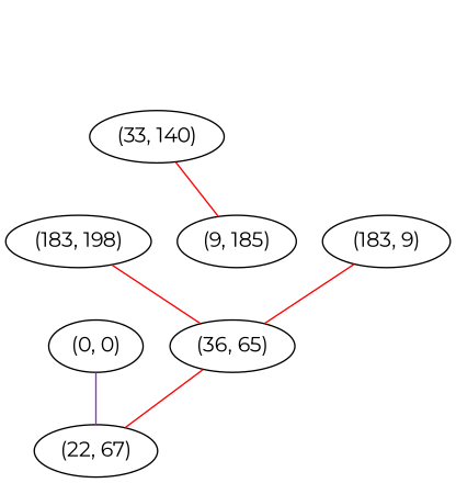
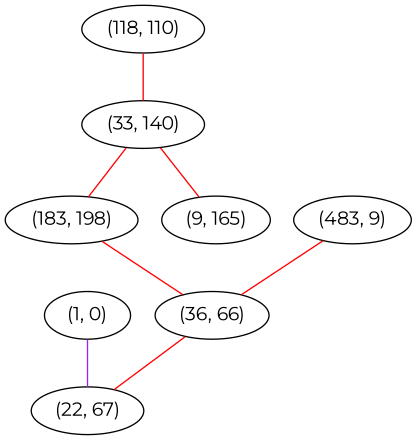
  graph {
    fontname=Montserrat
    node [fontname=Montserrat]
    edge [color=red fontname=Montserrat weight=1]
    n1 [label="(22, 67)"]
-   "(0, 0)"
+   "(0, 0)" [label="(1, 0)"]
    n3 [label="(33, 140)"]
+   "(118, 110)"
    "(183, 198)"
-   "(9, 185)"
-   "(36, 65)"
-   "(183, 9)"
+   "(9, 185)" [label="(9, 165)"]
+   "(36, 65)" [label="(36, 66)"]
+   "(183, 9)" [label="(483, 9)"]
    "(0, 0)" -- n1 [color=purple weight=4]
+   n3 -- "(183, 198)"
    n3 -- "(9, 185)"
+   "(118, 110)" -- n3
    "(183, 198)" -- "(36, 65)"
    "(36, 65)" -- n1
    "(183, 9)" -- "(36, 65)"
  }
